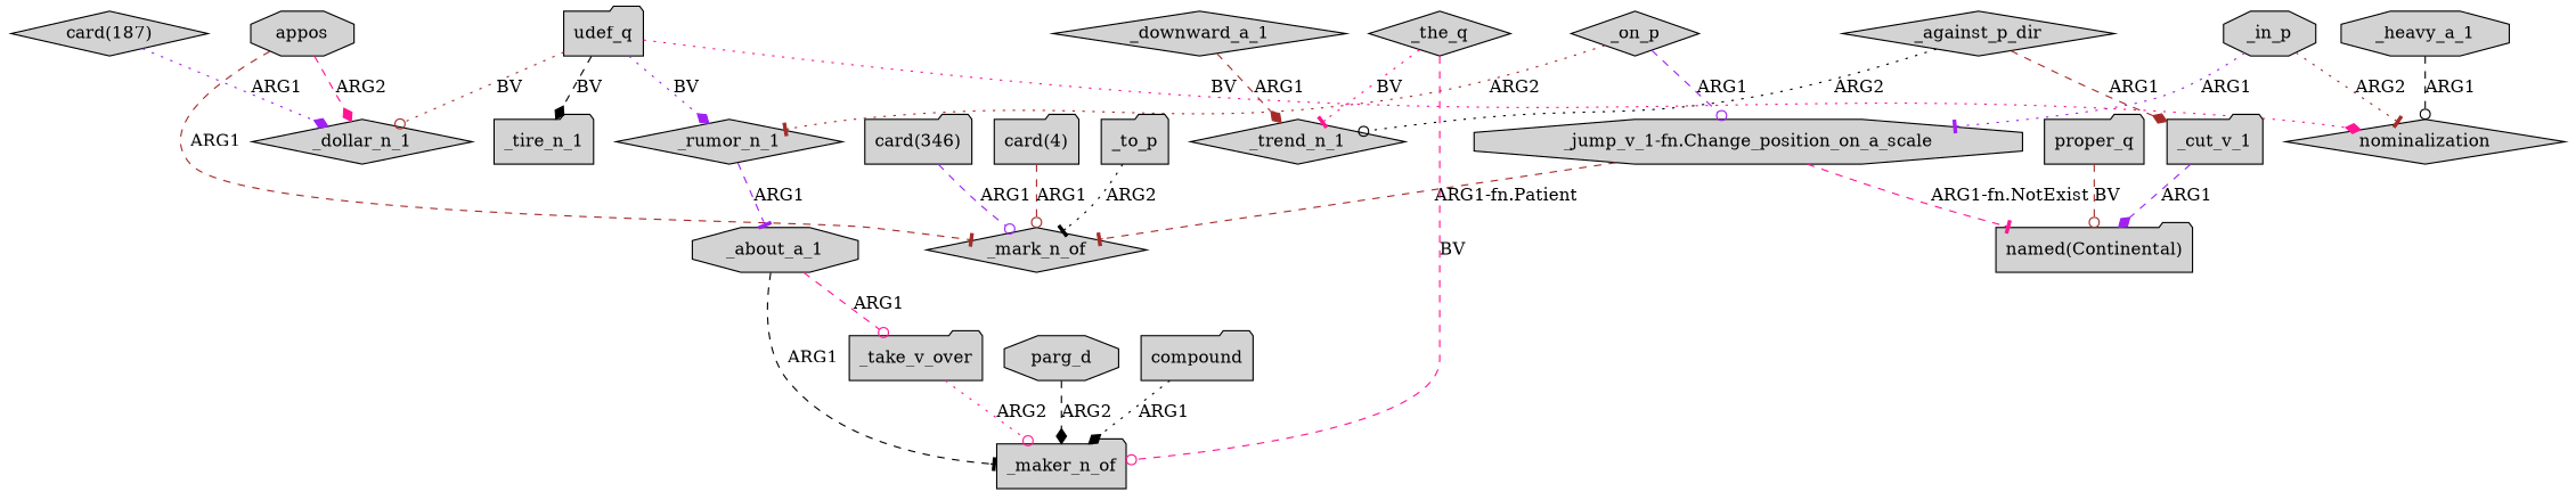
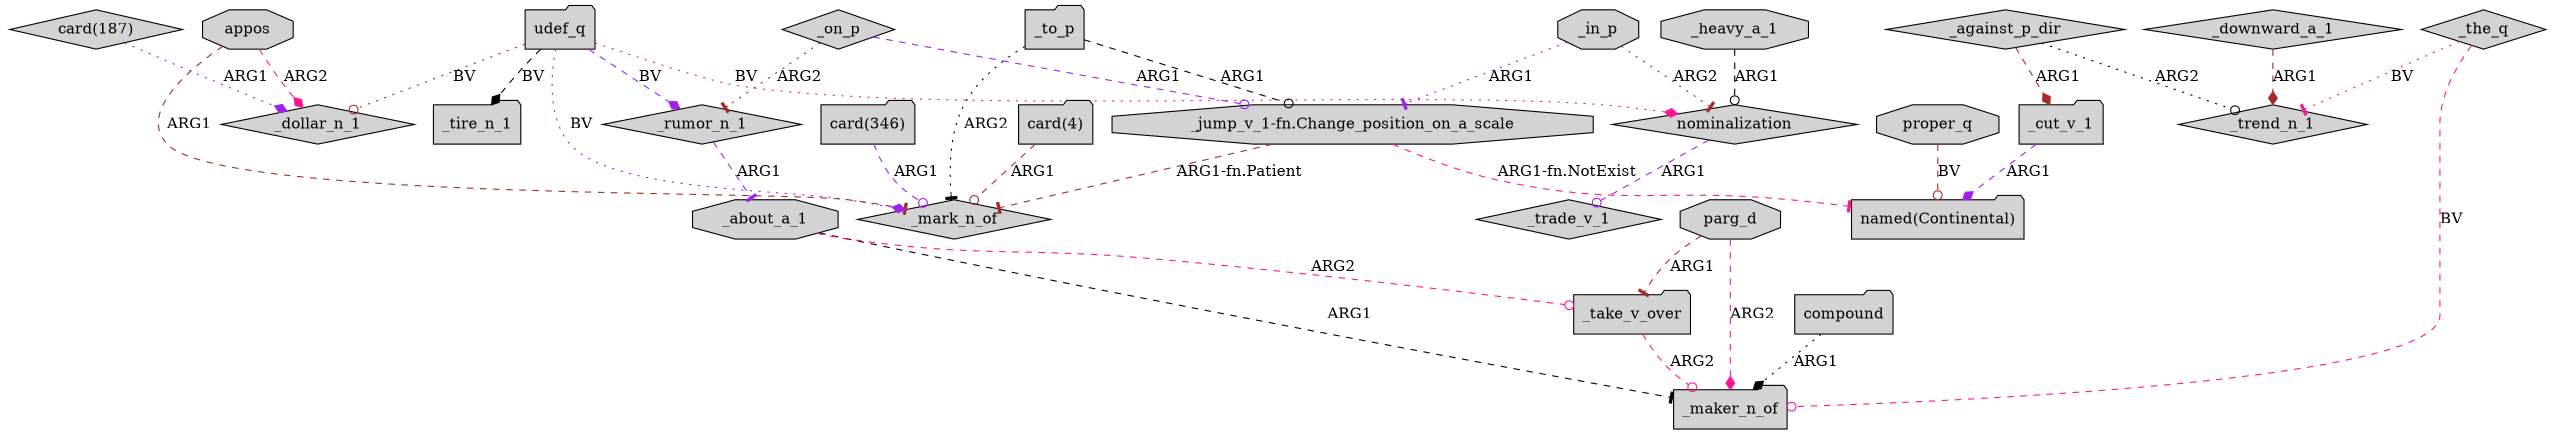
  digraph {
    node [shape=diamond style=filled]
    edge [arrowhead=odot color=brown style=dashed]
    appos [shape=octagon]
    _dollar_n_1
    _mark_n_of
    "_jump_v_1-fn.Change_position_on_a_scale" [shape=octagon]
    "named(Continental)" [shape=folder]
    _downward_a_1
    _trend_n_1
    _about_a_1 [shape=octagon]
    _rumor_n_1
    _maker_n_of [shape=folder]
    _take_v_over [shape=folder]
    udef_q [shape=folder]
    nominalization
    _tire_n_1 [shape=folder]
+   _trade_v_1
    _to_p [shape=folder]
    _against_p_dir
    _cut_v_1 [shape=folder]
    "card(346)" [shape=folder]
    parg_d [shape=octagon]
    compound [shape=folder]
    _the_q
    _heavy_a_1 [shape=octagon]
    _on_p
    "card(4)" [shape=folder]
-   proper_q [shape=folder]
+   proper_q [shape=octagon]
    "card(187)"
    _in_p [shape=octagon]
    appos -> _dollar_n_1 [arrowhead=diamond color=deeppink label=ARG2]
    appos -> _mark_n_of [arrowhead=tee label=ARG1]
    "_jump_v_1-fn.Change_position_on_a_scale" -> _mark_n_of [arrowhead=tee label="ARG1-fn.Patient"]
    "_jump_v_1-fn.Change_position_on_a_scale" -> "named(Continental)" [arrowhead=tee color=deeppink label="ARG1-fn.NotExist"]
    _downward_a_1 -> _trend_n_1 [arrowhead=diamond label=ARG1]
    _about_a_1 -> _maker_n_of [arrowhead=tee color=black label=ARG1]
-   _about_a_1 -> _take_v_over [color=deeppink label=ARG1]
+   _about_a_1 -> _take_v_over [color=deeppink label=ARG2]
    _rumor_n_1 -> _about_a_1 [arrowhead=tee color=purple label=ARG1]
-   _take_v_over -> _maker_n_of [color=deeppink label=ARG2 style=dotted]
+   _take_v_over -> _maker_n_of [color=deeppink label=ARG2]
    udef_q -> _dollar_n_1 [label=BV style=dotted]
-   udef_q -> _rumor_n_1 [arrowhead=diamond color=purple label=BV style=dotted]
+   udef_q -> _mark_n_of [arrowhead=diamond color=purple label=BV style=dotted]
+   udef_q -> _rumor_n_1 [arrowhead=diamond color=purple label=BV]
    udef_q -> nominalization [arrowhead=diamond color=deeppink label=BV style=dotted]
    udef_q -> _tire_n_1 [arrowhead=diamond color=black label=BV]
+   nominalization -> _trade_v_1 [color=purple label=ARG1]
    _to_p -> _mark_n_of [arrowhead=tee color=black label=ARG2 style=dotted]
+   _to_p -> "_jump_v_1-fn.Change_position_on_a_scale" [color=black label=ARG1]
    _against_p_dir -> _trend_n_1 [color=black label=ARG2 style=dotted]
    _against_p_dir -> _cut_v_1 [arrowhead=diamond label=ARG1]
    _cut_v_1 -> "named(Continental)" [arrowhead=diamond color=purple label=ARG1]
    "card(346)" -> _mark_n_of [color=purple label=ARG1]
-   parg_d -> _maker_n_of [arrowhead=diamond color=black label=ARG2]
+   parg_d -> _maker_n_of [arrowhead=diamond color=deeppink label=ARG2]
+   parg_d -> _take_v_over [arrowhead=tee label=ARG1]
    compound -> _maker_n_of [arrowhead=diamond color=black label=ARG1 style=dotted]
    _the_q -> _trend_n_1 [arrowhead=tee color=deeppink label=BV style=dotted]
    _the_q -> _maker_n_of [color=deeppink label=BV]
    _heavy_a_1 -> nominalization [color=black label=ARG1]
    _on_p -> "_jump_v_1-fn.Change_position_on_a_scale" [color=purple label=ARG1]
    _on_p -> _rumor_n_1 [arrowhead=tee label=ARG2 style=dotted]
    "card(4)" -> _mark_n_of [label=ARG1]
    proper_q -> "named(Continental)" [label=BV]
    "card(187)" -> _dollar_n_1 [arrowhead=diamond color=purple label=ARG1 style=dotted]
    _in_p -> "_jump_v_1-fn.Change_position_on_a_scale" [arrowhead=tee color=purple label=ARG1 style=dotted]
    _in_p -> nominalization [arrowhead=tee label=ARG2 style=dotted]
  }
